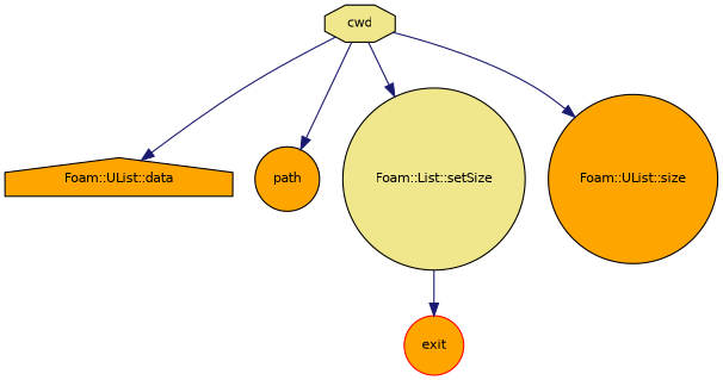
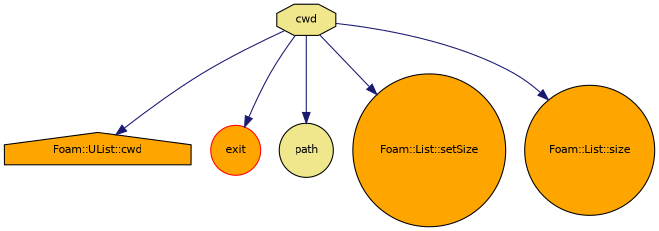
  digraph {
    rankdir=TB
    node [color=black fillcolor=khaki fontname=Helvetica fontsize=10 shape=circle style=filled]
    edge [color=midnightblue fontname=Helvetica fontsize=10 labelfontname=Helvetica labelfontsize=10 style=solid]
    n1 [fontcolor=black height=0.2 label=cwd shape=octagon width=0.4]
-   n2 [fillcolor=orange height=0.2 label="Foam::UList::data" shape=house width=0.4]
+   n2 [fillcolor=orange height=0.2 label="Foam::UList::cwd" shape=house width=0.4]
    n3 [color=red fillcolor=orange height=0.2 label=exit width=0.4]
-   n4 [fillcolor=orange height=0.2 label=path width=0.4]
-   n5 [height=0.2 label="Foam::List::setSize" width=0.4]
-   n6 [fillcolor=orange height=0.2 label="Foam::UList::size" width=0.4]
+   n4 [height=0.2 label=path width=0.4]
+   n5 [fillcolor=orange height=0.2 label="Foam::List::setSize" width=0.4]
+   n6 [fillcolor=orange height=0.2 label="Foam::List::size" width=0.4]
    n1 -> n2
-   n5 -> n3
+   n1 -> n3
    n1 -> n4
    n1 -> n5
    n1 -> n6
  }
